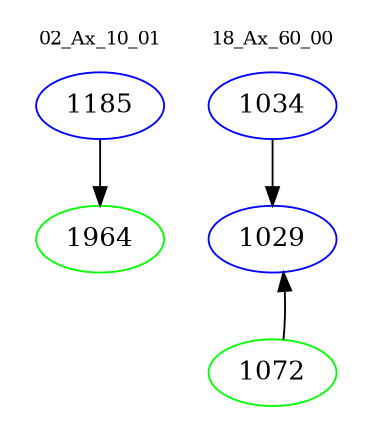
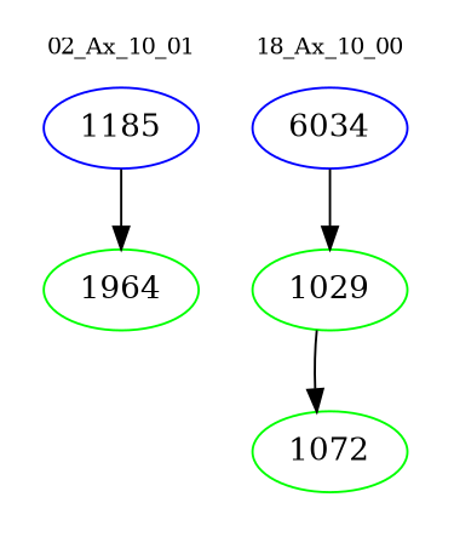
  digraph {
    node [color=green]
    edge [color=black]
    n1 [color=blue label=1185]
    n2 [label=1964]
-   n3 [color=blue label=1034]
-   n4 [color=blue label=1029]
+   n3 [color=blue label=6034]
+   n4 [label=1029]
    n5 [label=1072]
    subgraph cluster_1 {
      color=white
      fontsize=10
      label="02_Ax_10_01"
      n1
      n2
    }
    subgraph cluster_2 {
      color=white
      fontsize=10
-     label="18_Ax_60_00"
+     label="18_Ax_10_00"
      n3
      n4
      n5
    }
    n1 -> n2
    n3 -> n4
-   n5 -> n4
+   n4 -> n5
  }
